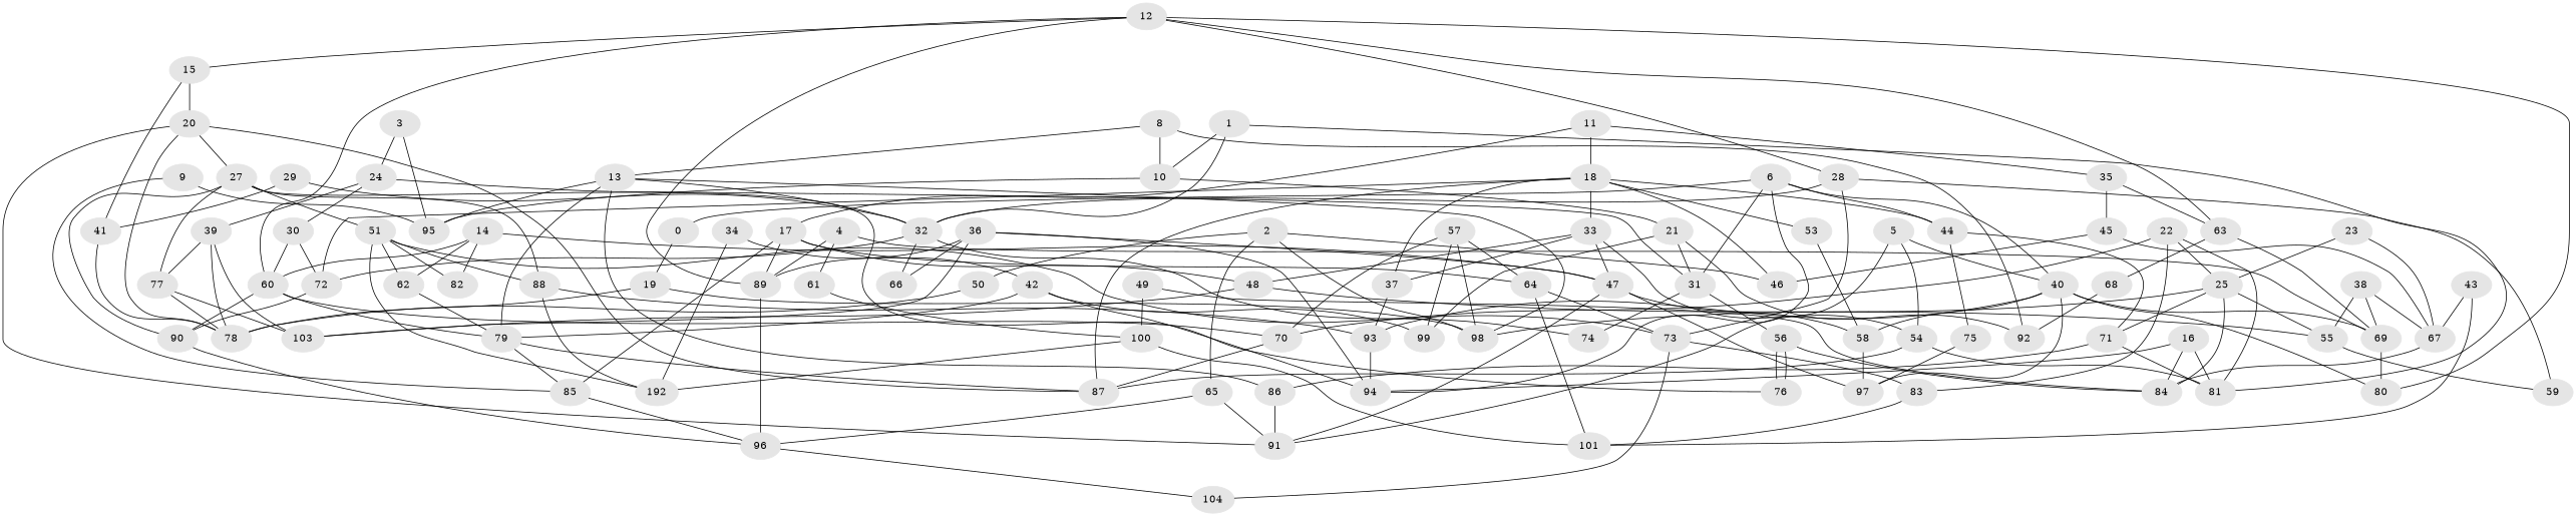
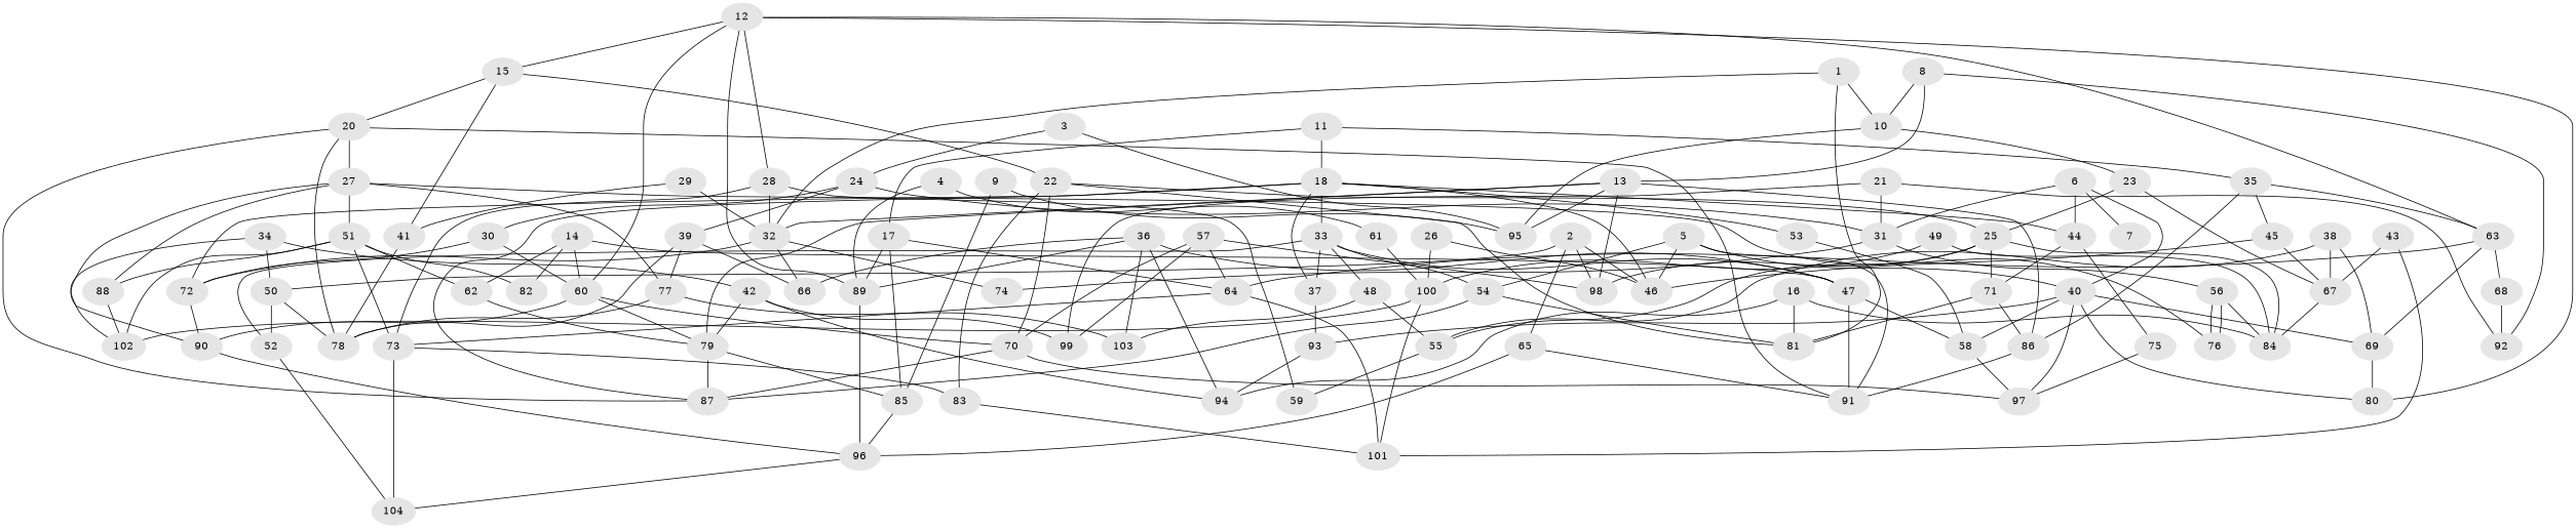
  graph {
    node [color=gray90 style=filled]
    1
    10
    32
    81
    95
    23
    72
    74
    66
    2
    46
    50
    65
    98
    78
+   52
    91
    96
    3
    24
    31
    30
    39
    4
    61
    69
    89
    100
    80
    5
    40
    54
    93
    58
    97
    87
    6
-   7 [label=0]
+   7
    44
    94
-   19
    56
    71
    75
    8
    13
    92
    79
    86
    9
    85
    25
    67
    11
    17
    18
    35
    48
    64
    33
    37
    53
    63
    45
    12
    15
    28
    60
    20
    22
    41
    59
    73
    70
    90
    68
    14
    47
    62
    82
    27
    83
    16
    84
    55
    103
    101
    51
    76
    77
    88
    21
    99
-   102 [label=192]
+   26
+   102
    104
    29
    34
    42
    36
    38
    43
    49
    57
    1 -- 10
    1 -- 32
    1 -- 81
    10 -- 95
-   10 -- 21
+   10 -- 23
    32 -- 72
    32 -- 74
    32 -- 66
    23 -- 25
    23 -- 67
    72 -- 90
    2 -- 46
    2 -- 50
    2 -- 65
    2 -- 98
    50 -- 78
+   50 -- 52
    65 -- 91
    65 -- 96
+   52 -- 104
    96 -- 104
    3 -- 95
    3 -- 24
    24 -- 31
    24 -- 30
    24 -- 39
    31 -- 74
    31 -- 56
    30 -- 72
    30 -- 60
-   39 -- 103
+   39 -- 66
    39 -- 78
    39 -- 77
    4 -- 61
-   4 -- 69
    4 -- 89
    61 -- 100
    69 -- 80
    89 -- 96
    100 -- 101
    100 -- 102
+   5 -- 46
    5 -- 91
    5 -- 40
    5 -- 54
    40 -- 69
    40 -- 80
    40 -- 93
    40 -- 58
    40 -- 97
    54 -- 81
    54 -- 87
    93 -- 94
    58 -- 97
    6 -- 31
    6 -- 40
    6 -- 7
    6 -- 44
-   6 -- 94
-   7 -- 19
    44 -- 71
    44 -- 75
-   19 -- 98
-   19 -- 78
    56 -- 84
    56 -- 76
    56 -- 76
    71 -- 81
    71 -- 86
    75 -- 97
    8 -- 10
    8 -- 13
    8 -- 92
    13 -- 32
    13 -- 95
    13 -- 98
    13 -- 79
    13 -- 86
    79 -- 87
    79 -- 85
    86 -- 91
    9 -- 95
    9 -- 85
    85 -- 96
    25 -- 98
    25 -- 71
    25 -- 84
    25 -- 55
    67 -- 84
    11 -- 17
    11 -- 18
    11 -- 35
    17 -- 89
    17 -- 85
-   17 -- 48
    17 -- 64
    18 -- 72
    18 -- 46
    18 -- 87
    18 -- 44
    18 -- 33
    18 -- 37
    18 -- 53
+   35 -- 86
    35 -- 63
    35 -- 45
    48 -- 55
    48 -- 103
    64 -- 73
    64 -- 101
+   33 -- 52
    33 -- 54
    33 -- 48
    33 -- 37
    33 -- 47
    37 -- 93
    53 -- 58
    63 -- 69
+   63 -- 64
    63 -- 68
    45 -- 46
    45 -- 67
    12 -- 89
    12 -- 80
    12 -- 63
    12 -- 15
    12 -- 28
    12 -- 60
    15 -- 20
+   15 -- 22
    15 -- 41
    28 -- 32
    28 -- 59
    28 -- 73
    60 -- 79
    60 -- 70
    60 -- 90
    20 -- 78
    20 -- 91
    20 -- 87
    20 -- 27
    22 -- 81
    22 -- 25
    22 -- 70
    22 -- 83
    41 -- 78
    73 -- 83
    73 -- 104
-   47 -- 97
+   70 -- 97
    70 -- 87
    90 -- 96
    68 -- 92
    14 -- 60
    14 -- 47
    14 -- 62
    14 -- 82
    47 -- 91
    47 -- 58
    62 -- 79
    27 -- 90
    27 -- 51
    27 -- 76
    27 -- 77
    27 -- 88
    83 -- 101
    16 -- 81
    16 -- 94
    16 -- 84
    55 -- 59
    51 -- 73
    51 -- 62
    51 -- 82
    51 -- 88
    51 -- 102
    77 -- 78
    77 -- 103
-   88 -- 93
    88 -- 102
    21 -- 31
    21 -- 92
    21 -- 99
+   26 -- 46
+   26 -- 100
    29 -- 32
    29 -- 41
+   34 -- 50
    34 -- 102
    34 -- 42
    42 -- 94
    42 -- 79
    42 -- 99
    36 -- 66
    36 -- 89
    36 -- 94
    36 -- 47
    36 -- 103
    38 -- 69
    38 -- 67
    38 -- 55
    43 -- 67
    43 -- 101
    49 -- 100
    49 -- 84
    57 -- 98
    57 -- 64
    57 -- 70
    57 -- 99
  }
